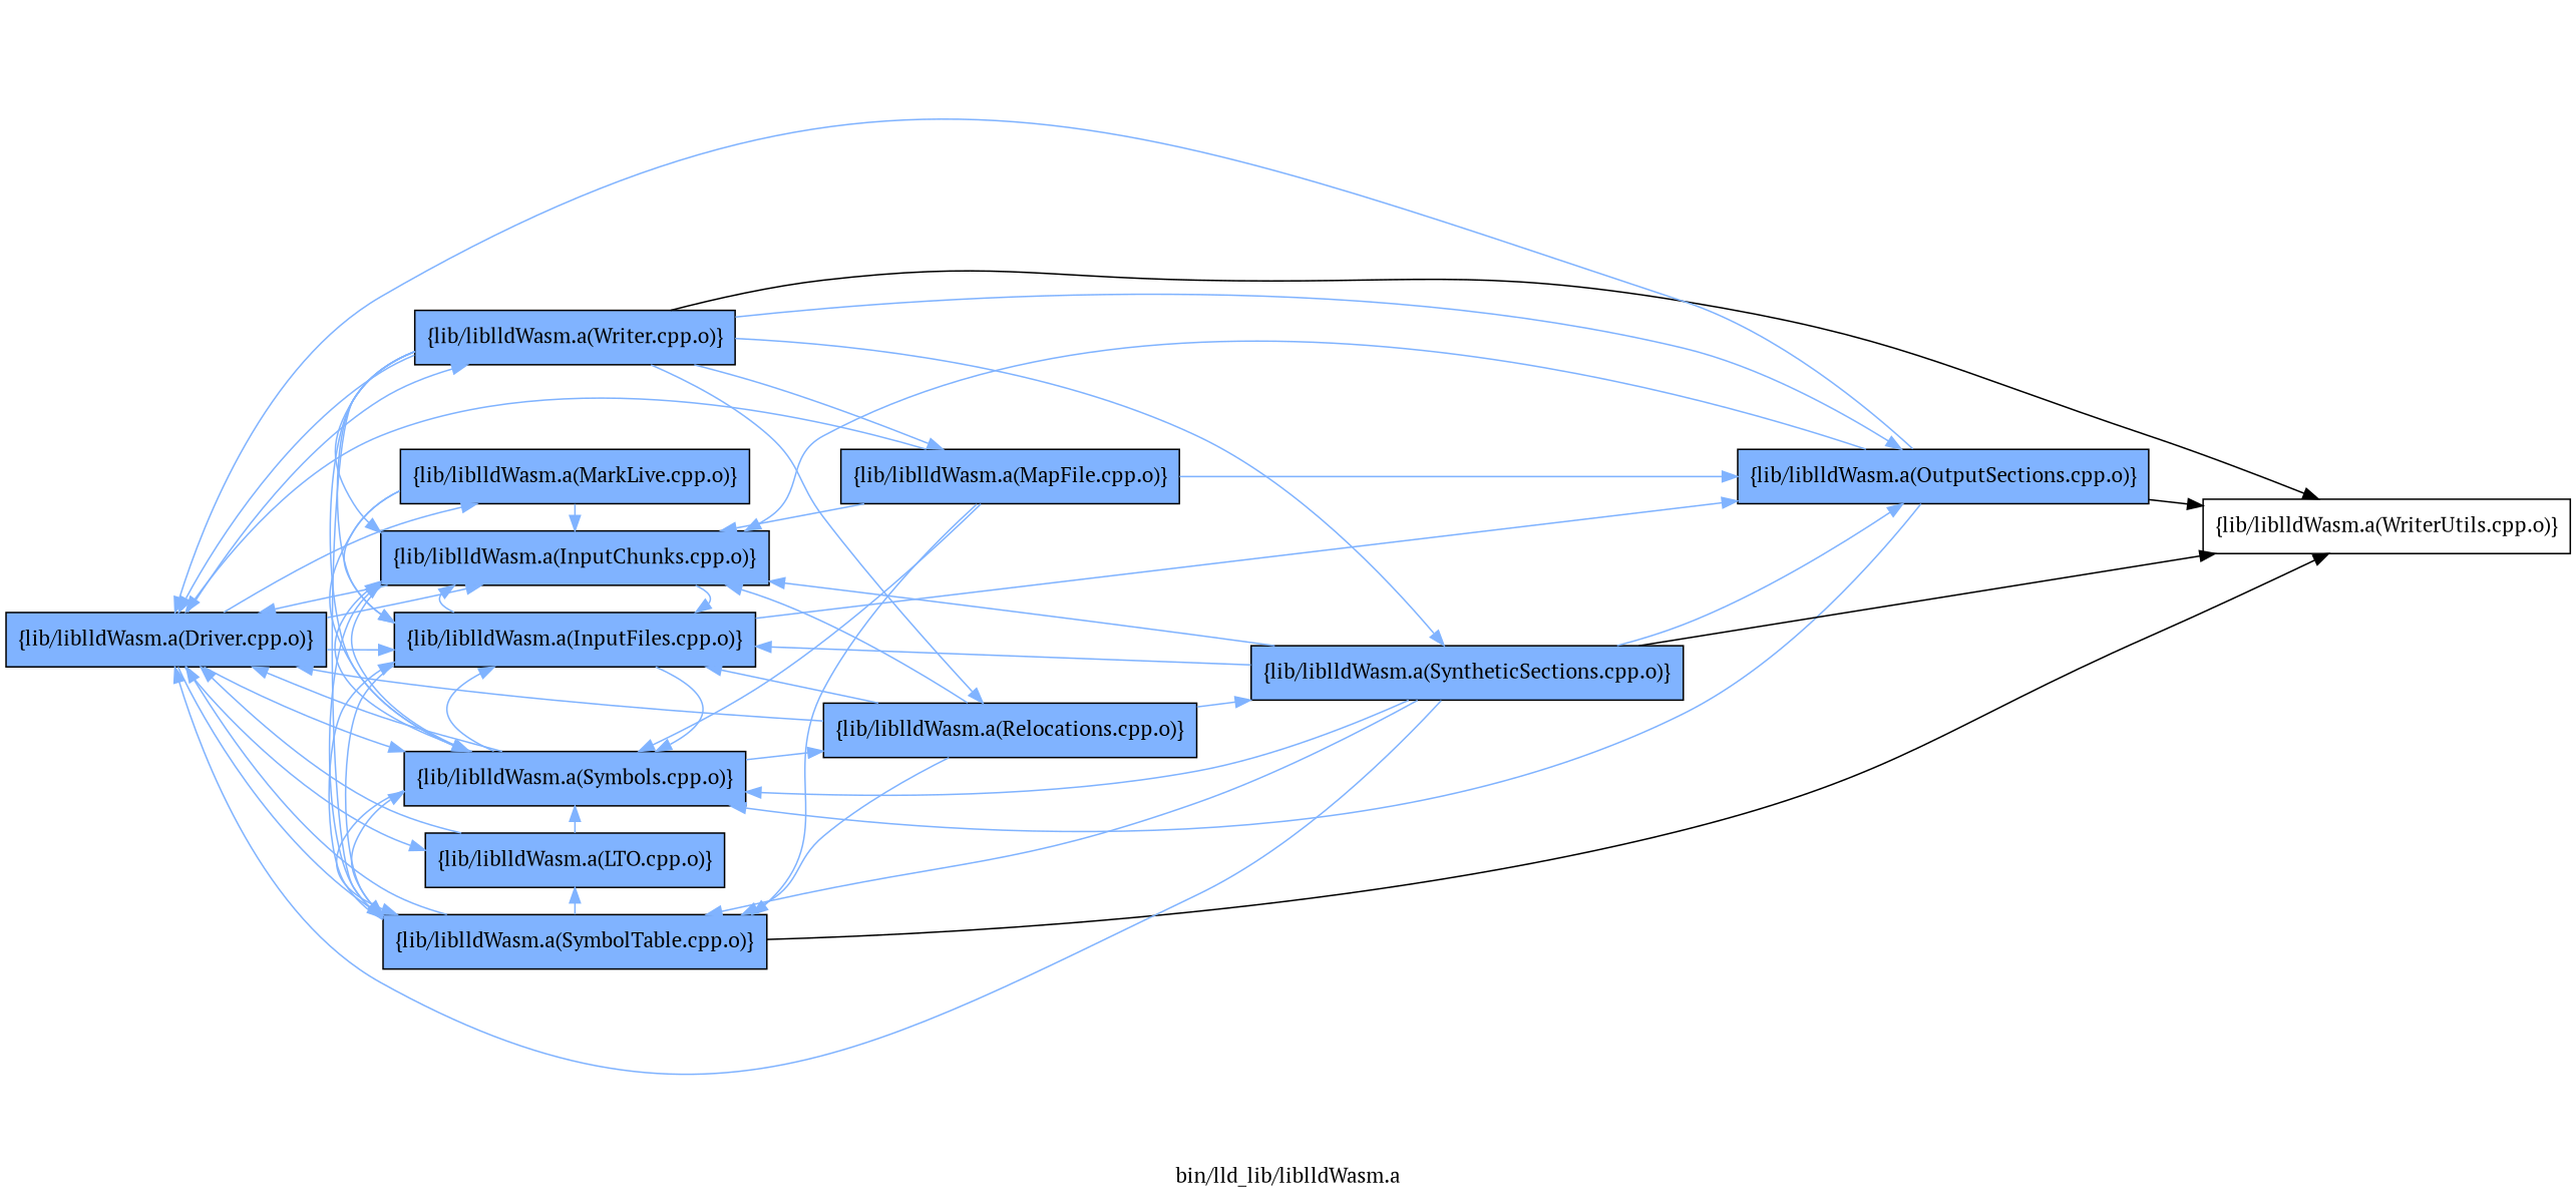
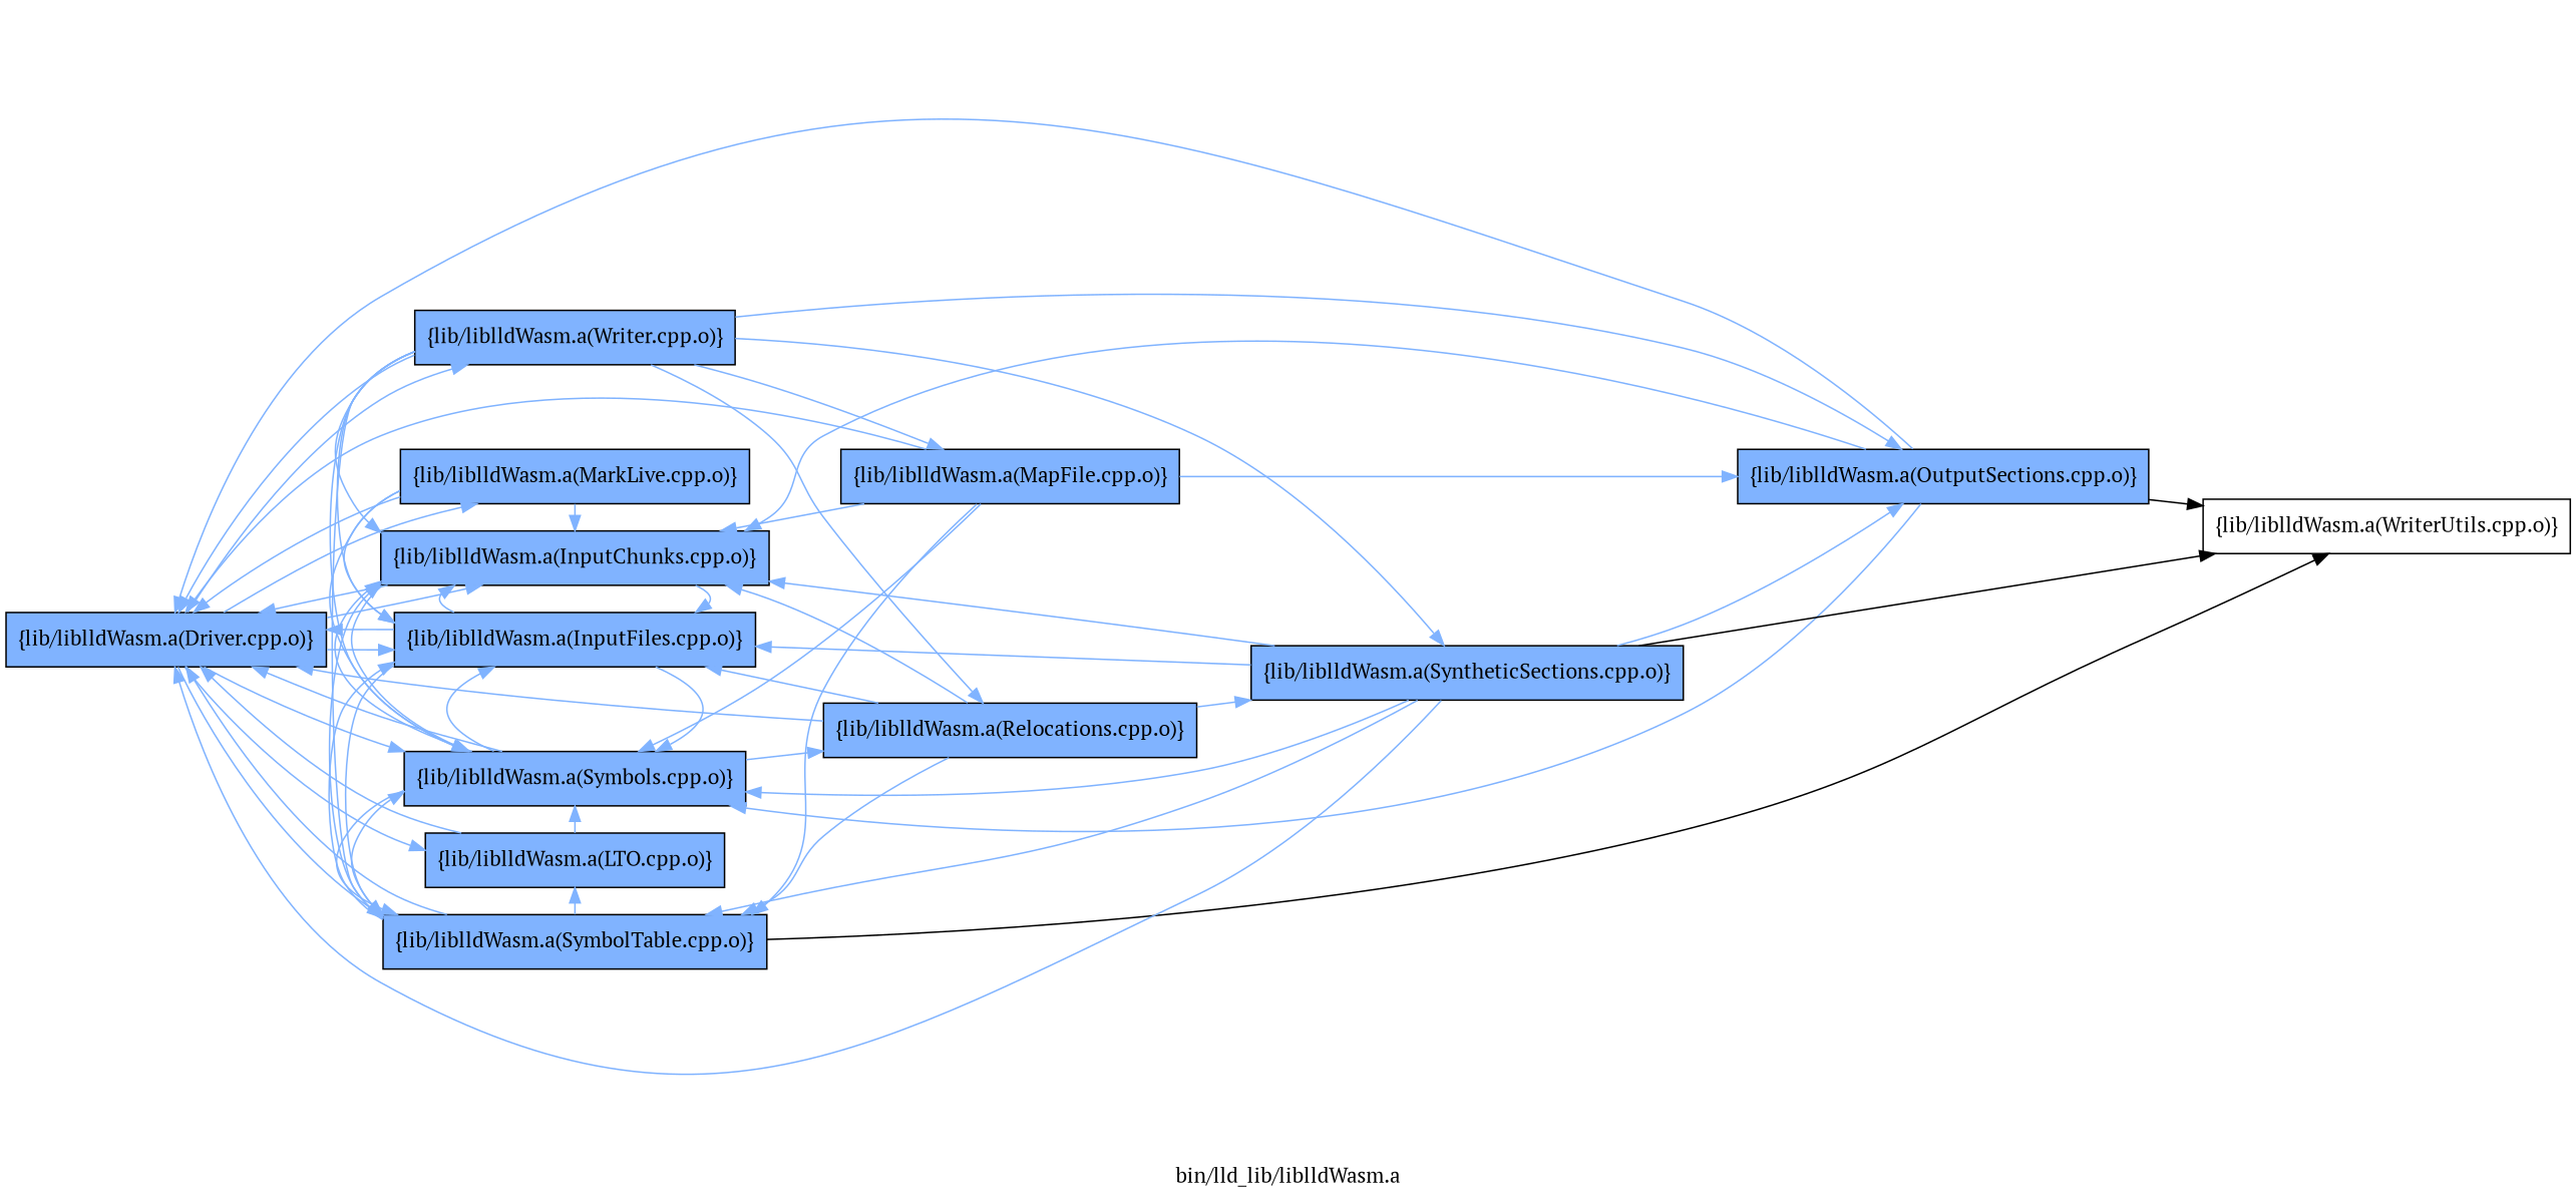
  digraph {
    fontname="PT Serif"
    label="bin/lld_lib/liblldWasm.a"
    rankdir=LR
    node [fillcolor="0.600000 0.5 1" fontname="PT Serif" group=1 shape=box style=filled]
    edge [color="0.600000 0.5 1" fontname="PT Serif"]
    n1 [label="{lib/liblldWasm.a(Driver.cpp.o)}"]
    n2 [label="{lib/liblldWasm.a(InputChunks.cpp.o)}"]
    n3 [label="{lib/liblldWasm.a(InputFiles.cpp.o)}"]
    n4 [label="{lib/liblldWasm.a(LTO.cpp.o)}"]
    n5 [label="{lib/liblldWasm.a(MarkLive.cpp.o)}"]
    n6 [label="{lib/liblldWasm.a(SymbolTable.cpp.o)}"]
    n7 [label="{lib/liblldWasm.a(Symbols.cpp.o)}"]
    n8 [label="{lib/liblldWasm.a(Writer.cpp.o)}"]
    n9 [group=0 label="{lib/liblldWasm.a(WriterUtils.cpp.o)}" fillcolor="" style=""]
    n10 [label="{lib/liblldWasm.a(Relocations.cpp.o)}"]
    n11 [label="{lib/liblldWasm.a(OutputSections.cpp.o)}"]
    n12 [label="{lib/liblldWasm.a(SyntheticSections.cpp.o)}"]
    n13 [label="{lib/liblldWasm.a(MapFile.cpp.o)}"]
    subgraph sub_1 {
      rank=same
      n1
    }
    subgraph sub_2 {
      rank=same
      n2
      n3
      n4
      n5
      n6
      n7
      n8
    }
    n1 -> n2
    n1 -> n3
    n1 -> n4
    n1 -> n5
    n1 -> n6
    n1 -> n7
    n1 -> n8
    n2 -> n1
    n2 -> n3
    n2 -> n7
-   n3 -> n11
+   n3 -> n1
    n3 -> n2
    n3 -> n6
    n3 -> n7
    n4 -> n1
    n4 -> n7
+   n5 -> n1
    n5 -> n2
    n5 -> n3
    n5 -> n7
    n6 -> n1
    n6 -> n2
    n6 -> n3
    n6 -> n4
    n6 -> n7
    n6 -> n9 [color=""]
    n7 -> n1
    n7 -> n2
    n7 -> n3
    n7 -> n6
    n7 -> n10
    n8 -> n1
    n8 -> n2
    n8 -> n3
    n8 -> n6
    n8 -> n7
-   n8 -> n9 [color=""]
    n8 -> n10
    n8 -> n11
    n8 -> n12
    n8 -> n13
    n10 -> n1
    n10 -> n2
    n10 -> n3
    n10 -> n6
    n10 -> n12
    n11 -> n1
    n11 -> n2
    n11 -> n7
    n11 -> n9 [color=""]
    n12 -> n1
    n12 -> n2
    n12 -> n3
    n12 -> n6
    n12 -> n7
    n12 -> n9 [color=""]
    n12 -> n11
    n13 -> n1
    n13 -> n2
    n13 -> n6
    n13 -> n7
    n13 -> n11
  }
